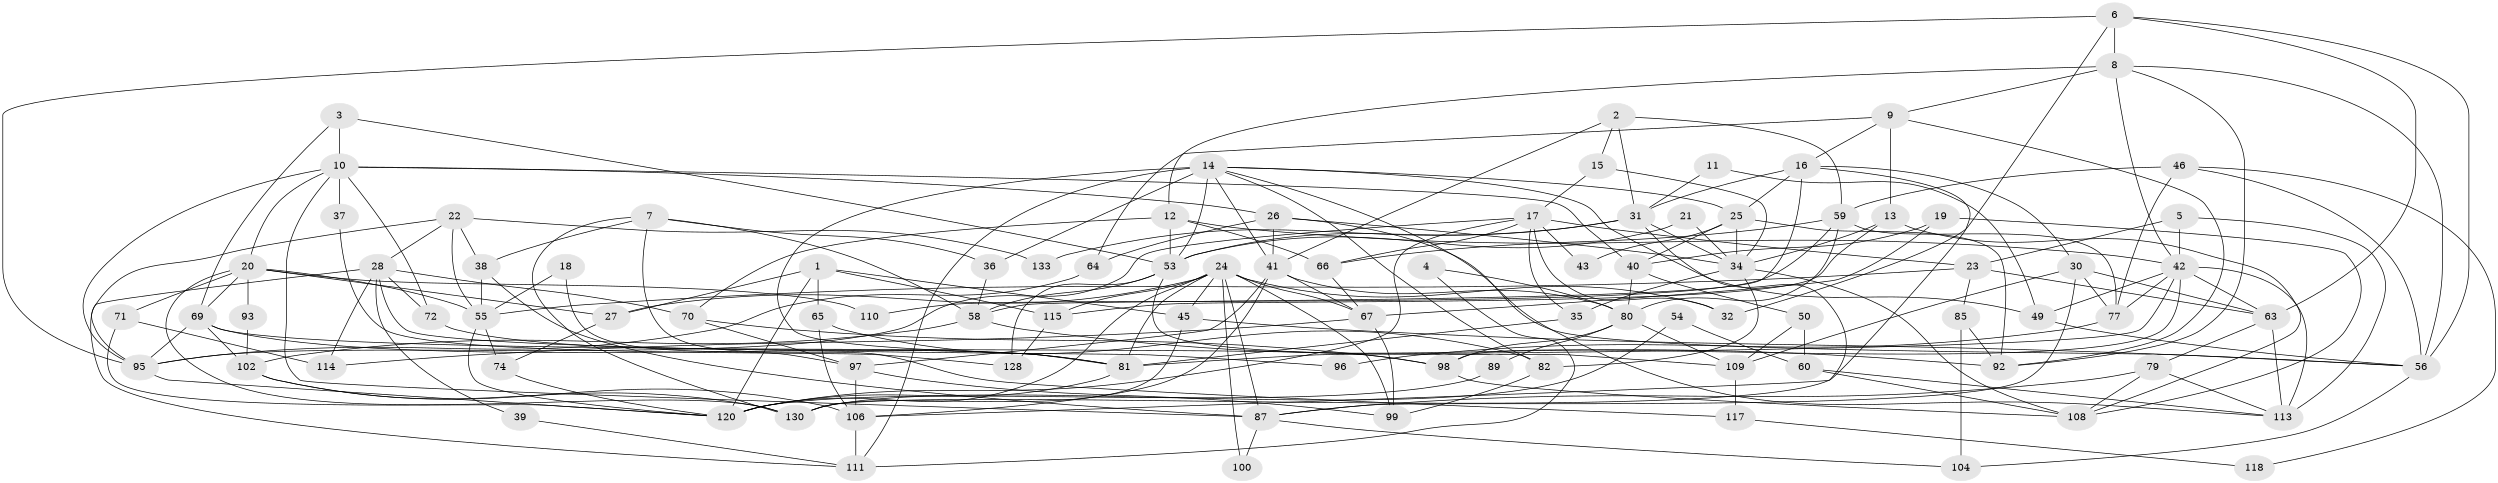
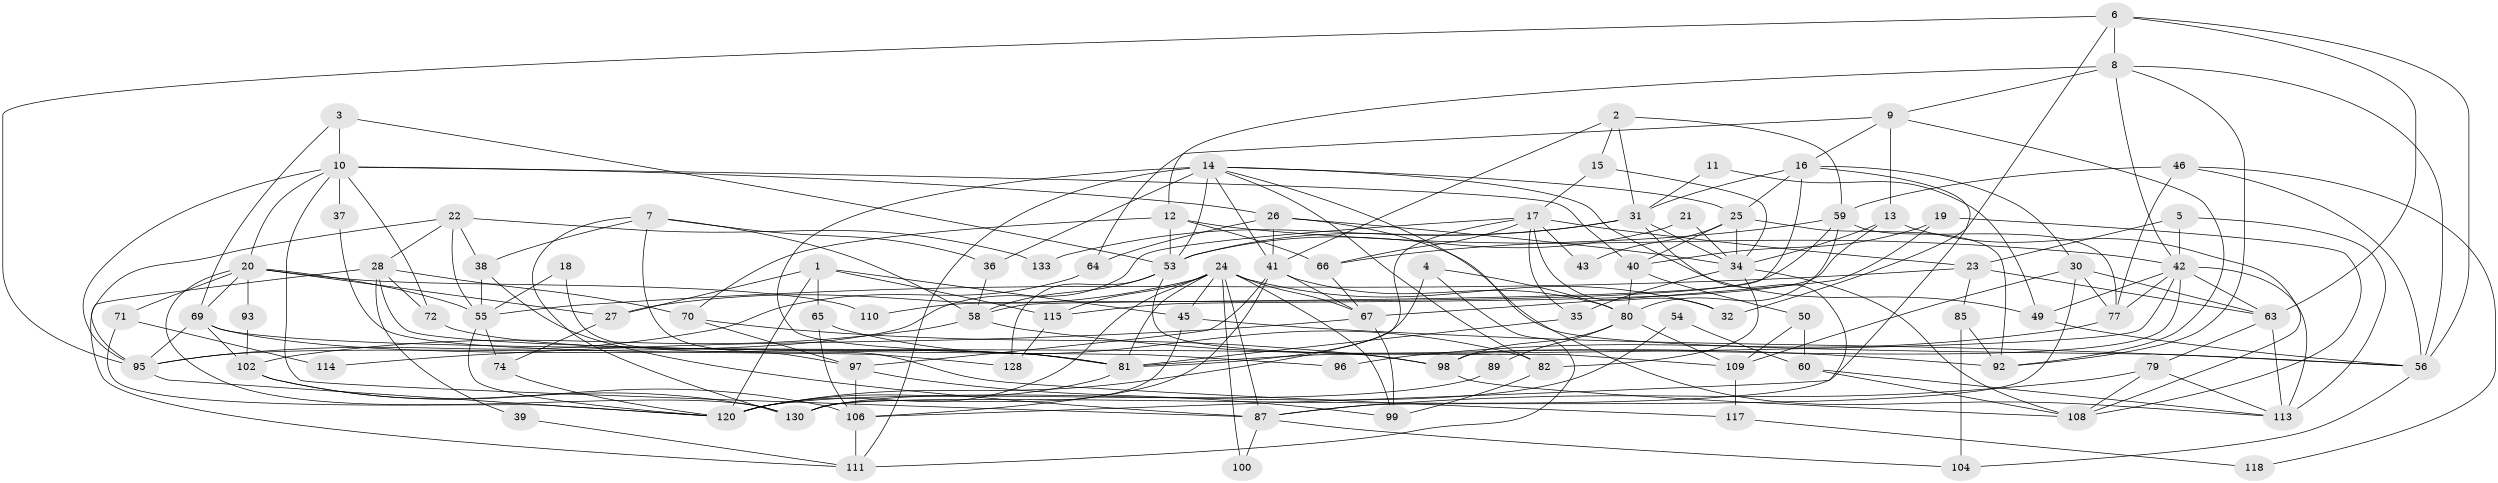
  graph {
    node [color=gray90 style=filled]
    1
    27
    45
    65 [super="+84"]
    115
    120 [super="+132"]
    74
    n8 [label=56 super="+88"]
    130
    82
    106 [super="+124"]
    128
    2
    15
    31 [super="+135"]
    41 [super="+52"]
    59 [super="+122"]
    34 [super="+91"]
    17 [super="+47"]
    53 [super="+90"]
    133
    80 [super="+119"]
    97 [super="+131"]
    67
    66
    110
    77 [super="+83"]
    10 [super="+68"]
    95 [super="+105"]
    20 [super="+136"]
    26 [super="+56"]
    37
    40
    72
    87 [super="+101"]
    3
    69 [super="+86"]
    58
    109 [super="+126"]
    81 [super="+123"]
    98
    102
    89
    4
    111
    5
    23
    42 [super="+61"]
    113 [super="+121"]
    63 [super="+73"]
    55 [super="+134"]
    85
    49 [super="+107"]
    70 [super="+94"]
    6 [super="+57"]
    8
    32
    9
    12 [super="+62"]
    92 [super="+125"]
    79
    104
    7 [super="+48"]
    36
    38
    117
    118
    13 [super="+29"]
    16 [super="+78"]
    64
    108 [super="+127"]
    25 [super="+75"]
    30 [super="+129"]
    71
    93 [super="+112"]
    50
    100
    11
    35
    14 [super="+51"]
    43
    99
    18
    19
    114
    21
    28 [super="+44"]
    39
    96
    22
    24 [super="+116"]
    60
    46 [super="+103"]
    54
    1 -- 27
    1 -- 45
    1 -- 65
    1 -- 115
    1 -- 120
    27 -- 74
    45 -- n8
    45 -- 130
    65 -- 82
    65 -- 106
    115 -- 128
    74 -- 120
    n8 -- 104
    82 -- 99
    106 -- 111
    2 -- 15
    2 -- 31
    2 -- 41
    2 -- 59
    15 -- 34
    15 -- 17
    31 -- 106
    31 -- 34
    31 -- 53
    31 -- 133
    41 -- 106
    41 -- 80
    41 -- 97
    41 -- 67
    59 -- 80
    59 -- 66
    59 -- 110
    59 -- 77
    34 -- 82
    34 -- 108
    34 -- 35
    17 -- 120
    17 -- 66
    17 -- 95
    17 -- 23
    17 -- 32
    17 -- 35
    17 -- 43
    53 -- 128
    53 -- 58
    53 -- 109
    80 -- 109
    80 -- 98
    80 -- 89
    97 -- 106
    97 -- 99
    67 -- 99
    67 -- 114
    66 -- 67
    77 -- 96
    10 -- 95
    10 -- 20
    10 -- 26
    10 -- 37
    10 -- 40
    10 -- 72
    10 -- 87
    95 -- 120
    20 -- 27
    20 -- 130
    20 -- 110
    20 -- 69
    20 -- 55
    20 -- 71
    20 -- 93 [weight=2]
    26 -- n8
    26 -- 41
    26 -- 34
    26 -- 64
    37 -- 128
    40 -- 80
    40 -- 50
    72 -- 81
    87 -- 104
    87 -- 100
    3 -- 53
    3 -- 10
    3 -- 69
    69 -- 95
    69 -- 81
    69 -- 98
    69 -- 102
    58 -- 102
    58 -- 92
    109 -- 117
    81 -- 120
    98 -- 108
    102 -- 130
    102 -- 106
    89 -- 120
    4 -- 80
+   4 -- 81
    4 -- 111
    5 -- 23
    5 -- 42
    5 -- 113
    23 -- 63
    23 -- 55
    23 -- 85
    42 -- 77
    42 -- 81
    42 -- 98
    42 -- 113
    42 -- 63
    42 -- 49
    63 -- 113 [weight=2]
    63 -- 79
    55 -- 120
    55 -- 74
    85 -- 92
    85 -- 104
    49 -- n8
    70 -- 97
    70 -- 98
    6 -- n8
    6 -- 95
    6 -- 63
    6 -- 8
    6 -- 32
    8 -- n8
    8 -- 42
    8 -- 9
    8 -- 12
    8 -- 92
    9 -- 92
    9 -- 13
    9 -- 16
    9 -- 64
    12 -- 53
    12 -- 66
    12 -- 42
    12 -- 70
    79 -- 87
    79 -- 113
    79 -- 108
    7 -- 130
    7 -- 58
    7 -- 36
    7 -- 38
    7 -- 117
    36 -- 58
    38 -- 87
    38 -- 55
    117 -- 118
    13 -- 115
    13 -- 34
    13 -- 108
    16 -- 130
    16 -- 31
    16 -- 58
    16 -- 25
    16 -- 30
    64 -- 95
    25 -- 34
    25 -- 40
    25 -- 92
    25 -- 43
    30 -- 77
    30 -- 87
    30 -- 109
    30 -- 63
    71 -- 120
    71 -- 114
    93 -- 102
    50 -- 109
    50 -- 60
    11 -- 31
    11 -- 49
    35 -- 81
    14 -- 82
    14 -- 41
    14 -- 53
    14 -- 81 [weight=2]
    14 -- 111
    14 -- 113
    14 -- 49
    14 -- 36 [weight=2]
    14 -- 25
    18 -- 97
    18 -- 55
    19 -- 67
    19 -- 40
    19 -- 108
    21 -- 34
    21 -- 53
    28 -- 72
    28 -- 111
    28 -- 70
-   28 -- 114
    28 -- 39
    28 -- 96
    39 -- 111
    22 -- 133
    22 -- 95
    22 -- 55
    22 -- 38
    22 -- 28
    24 -- 27
    24 -- 45
    24 -- 115
    24 -- 120
    24 -- 67
    24 -- 87
    24 -- 81
    24 -- 32
    24 -- 100
    24 -- 99
    60 -- 113
    60 -- 108
    46 -- n8
    46 -- 59
    46 -- 77
    46 -- 118
    54 -- 130
    54 -- 60
  }
